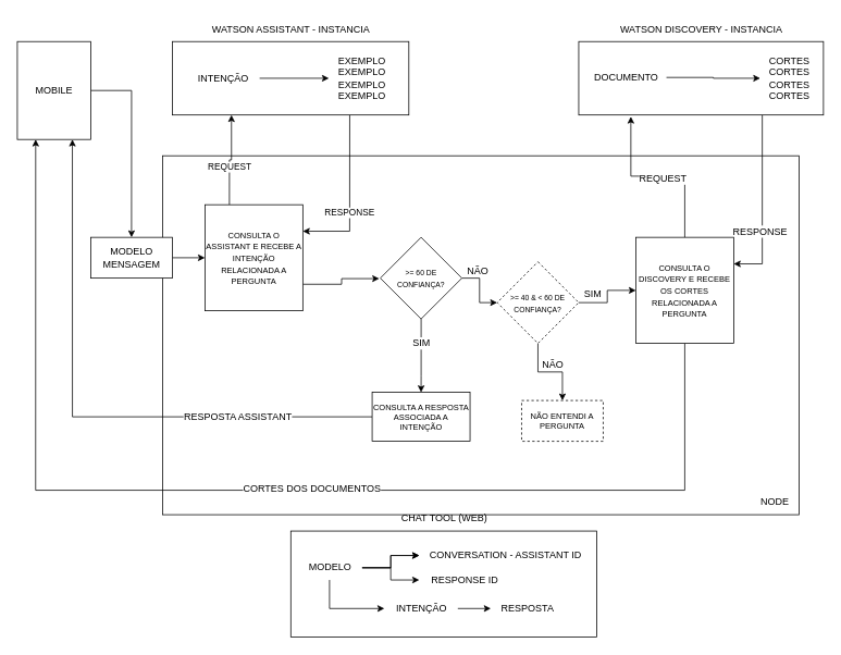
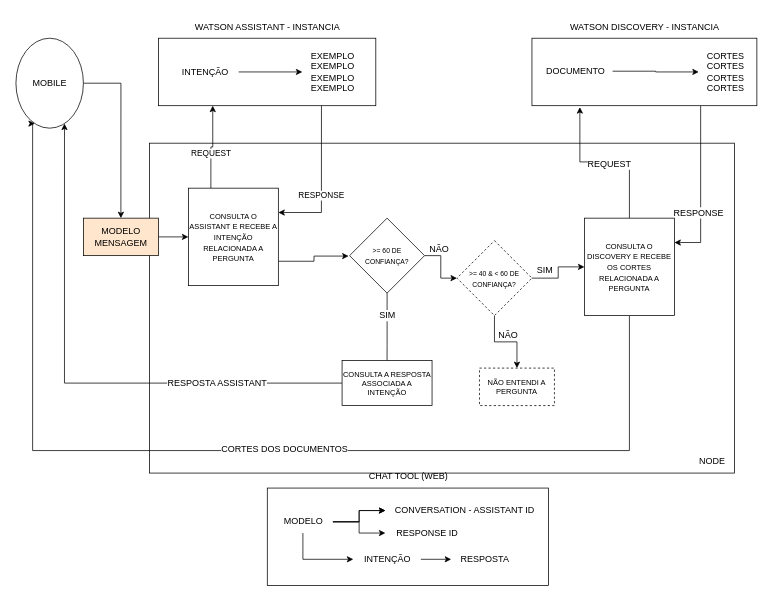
  <mxCell id="0" />
  <mxCell id="1" parent="0" />
  <mxCell id="2" value="" style="rounded=0;whiteSpace=wrap;html=1;fontSize=12;" vertex="1" parent="1"><mxGeometry x="199" y="190" width="780" height="440" as="geometry" /></mxCell>
  <mxCell id="3" value="CHAT TOOL (WEB)" style="text;html=1;align=center;verticalAlign=middle;resizable=0;points=[];autosize=1;strokeColor=none;fillColor=none;" vertex="1" parent="1"><mxGeometry x="478.5" y="620" width="130" height="30" as="geometry" /></mxCell>
  <mxCell id="4" style="edgeStyle=orthogonalEdgeStyle;rounded=0;orthogonalLoop=1;jettySize=auto;html=1;exitX=0.75;exitY=1;exitDx=0;exitDy=0;entryX=1;entryY=0.25;entryDx=0;entryDy=0;" edge="1" parent="1" source="6" target="33"><mxGeometry relative="1" as="geometry" /></mxCell>
  <mxCell id="5" value="RESPONSE" style="edgeLabel;html=1;align=center;verticalAlign=middle;resizable=0;points=[];" vertex="1" connectable="0" parent="4"><mxGeometry x="0.198" y="-1" relative="1" as="geometry"><mxPoint as="offset" /></mxGeometry></mxCell>
  <mxCell id="6" value="" style="rounded=0;whiteSpace=wrap;html=1;align=left;" vertex="1" parent="1"><mxGeometry x="210.75" y="50" width="290" height="90" as="geometry" /></mxCell>
  <mxCell id="7" value="WATSON ASSISTANT - INSTANCIA" style="text;html=1;align=center;verticalAlign=middle;resizable=0;points=[];autosize=1;strokeColor=none;fillColor=none;" vertex="1" parent="1"><mxGeometry x="245.75" y="20" width="220" height="30" as="geometry" /></mxCell>
  <mxCell id="8" style="edgeStyle=orthogonalEdgeStyle;rounded=0;orthogonalLoop=1;jettySize=auto;html=1;exitX=0.75;exitY=1;exitDx=0;exitDy=0;fontSize=12;entryX=1;entryY=0.25;entryDx=0;entryDy=0;" edge="1" parent="1" source="10" target="49"><mxGeometry relative="1" as="geometry"><mxPoint x="935.25" y="330" as="targetPoint" /></mxGeometry></mxCell>
  <mxCell id="9" value="RESPONSE" style="edgeLabel;html=1;align=center;verticalAlign=middle;resizable=0;points=[];fontSize=12;" vertex="1" connectable="0" parent="8"><mxGeometry x="0.309" y="-4" relative="1" as="geometry"><mxPoint as="offset" /></mxGeometry></mxCell>
  <mxCell id="10" value="" style="rounded=0;whiteSpace=wrap;html=1;" vertex="1" parent="1"><mxGeometry x="709" y="50" width="300" height="90" as="geometry" /></mxCell>
  <mxCell id="11" value="WATSON DISCOVERY - INSTANCIA" style="text;html=1;align=center;verticalAlign=middle;resizable=0;points=[];autosize=1;strokeColor=none;fillColor=none;" vertex="1" parent="1"><mxGeometry x="749" y="20" width="220" height="30" as="geometry" /></mxCell>
  <mxCell id="12" value="" style="rounded=0;whiteSpace=wrap;html=1;" vertex="1" parent="1"><mxGeometry x="356" y="650" width="375" height="130" as="geometry" /></mxCell>
  <mxCell id="13" value="" style="edgeStyle=orthogonalEdgeStyle;rounded=0;orthogonalLoop=1;jettySize=auto;html=1;" edge="1" parent="1" source="14" target="15"><mxGeometry relative="1" as="geometry" /></mxCell>
  <mxCell id="14" value="DOCUMENTO" style="text;html=1;align=center;verticalAlign=middle;resizable=0;points=[];autosize=1;strokeColor=none;fillColor=none;" vertex="1" parent="1"><mxGeometry x="716.5" y="79" width="100" height="30" as="geometry" /></mxCell>
  <mxCell id="15" value="CORTES&lt;br&gt;CORTES&lt;br&gt;CORTES&lt;br&gt;CORTES" style="text;html=1;align=center;verticalAlign=middle;resizable=0;points=[];autosize=1;strokeColor=none;fillColor=none;" vertex="1" parent="1"><mxGeometry x="931.5" y="60" width="70" height="70" as="geometry" /></mxCell>
  <mxCell id="16" value="" style="edgeStyle=orthogonalEdgeStyle;rounded=0;orthogonalLoop=1;jettySize=auto;html=1;" edge="1" parent="1" source="17" target="18"><mxGeometry relative="1" as="geometry" /></mxCell>
  <mxCell id="17" value="INTENÇÃO" style="text;html=1;align=center;verticalAlign=middle;resizable=0;points=[];autosize=1;strokeColor=none;fillColor=none;" vertex="1" parent="1"><mxGeometry x="227.75" y="80" width="90" height="30" as="geometry" /></mxCell>
  <mxCell id="18" value="EXEMPLO&lt;br&gt;EXEMPLO&lt;br&gt;EXEMPLO&lt;br&gt;EXEMPLO" style="text;html=1;align=center;verticalAlign=middle;resizable=0;points=[];autosize=1;strokeColor=none;fillColor=none;" vertex="1" parent="1"><mxGeometry x="402.75" y="60" width="80" height="70" as="geometry" /></mxCell>
  <mxCell id="19" value="" style="edgeStyle=orthogonalEdgeStyle;rounded=0;orthogonalLoop=1;jettySize=auto;html=1;" edge="1" parent="1" source="23" target="24"><mxGeometry relative="1" as="geometry" /></mxCell>
  <mxCell id="20" value="" style="edgeStyle=orthogonalEdgeStyle;rounded=0;orthogonalLoop=1;jettySize=auto;html=1;" edge="1" parent="1" source="23" target="24"><mxGeometry relative="1" as="geometry" /></mxCell>
  <mxCell id="21" style="edgeStyle=orthogonalEdgeStyle;rounded=0;orthogonalLoop=1;jettySize=auto;html=1;" edge="1" parent="1" source="23" target="25"><mxGeometry relative="1" as="geometry" /></mxCell>
  <mxCell id="22" style="edgeStyle=orthogonalEdgeStyle;rounded=0;orthogonalLoop=1;jettySize=auto;html=1;fontSize=12;" edge="1" parent="1" source="23" target="43"><mxGeometry relative="1" as="geometry"><Array as="points"><mxPoint x="403" y="745" /></Array></mxGeometry></mxCell>
  <mxCell id="23" value="MODELO" style="text;html=1;align=center;verticalAlign=middle;resizable=0;points=[];autosize=1;strokeColor=none;fillColor=none;" vertex="1" parent="1"><mxGeometry x="363.5" y="680" width="80" height="30" as="geometry" /></mxCell>
  <mxCell id="24" value="CONVERSATION - ASSISTANT ID" style="text;html=1;align=center;verticalAlign=middle;resizable=0;points=[];autosize=1;strokeColor=none;fillColor=none;" vertex="1" parent="1"><mxGeometry x="513.5" y="665" width="210" height="30" as="geometry" /></mxCell>
  <mxCell id="25" value="RESPONSE ID" style="text;html=1;align=center;verticalAlign=middle;resizable=0;points=[];autosize=1;strokeColor=none;fillColor=none;" vertex="1" parent="1"><mxGeometry x="513.5" y="695" width="110" height="30" as="geometry" /></mxCell>
  <mxCell id="26" style="edgeStyle=orthogonalEdgeStyle;rounded=0;orthogonalLoop=1;jettySize=auto;html=1;exitX=1;exitY=0.5;exitDx=0;exitDy=0;entryX=0.5;entryY=0;entryDx=0;entryDy=0;" edge="1" parent="1" source="27" target="29"><mxGeometry relative="1" as="geometry" /></mxCell>
- <mxCell id="27" value="MOBILE" style="rounded=0;whiteSpace=wrap;html=1;" vertex="1" parent="1"><mxGeometry x="20.75" y="50" width="90" height="120" as="geometry" /></mxCell>
+ <mxCell id="27" value="MOBILE" style="ellipse;whiteSpace=wrap;html=1;" vertex="1" parent="1"><mxGeometry x="20.75" y="50" width="90" height="120" as="geometry" /></mxCell>
  <mxCell id="28" style="edgeStyle=orthogonalEdgeStyle;rounded=0;orthogonalLoop=1;jettySize=auto;html=1;entryX=0;entryY=0.5;entryDx=0;entryDy=0;" edge="1" parent="1" source="29" target="33"><mxGeometry relative="1" as="geometry" /></mxCell>
- <mxCell id="29" value="MODELO&lt;br&gt;MENSAGEM" style="rounded=0;whiteSpace=wrap;html=1;" vertex="1" parent="1"><mxGeometry x="110.75" y="290" width="100" height="50" as="geometry" /></mxCell>
+ <mxCell id="29" value="MODELO&lt;br&gt;MENSAGEM" style="rounded=0;whiteSpace=wrap;html=1;fillColor=#ffe6cc;" vertex="1" parent="1"><mxGeometry x="110.75" y="290" width="100" height="50" as="geometry" /></mxCell>
  <mxCell id="30" style="edgeStyle=orthogonalEdgeStyle;rounded=0;orthogonalLoop=1;jettySize=auto;html=1;exitX=0.25;exitY=0;exitDx=0;exitDy=0;entryX=0.25;entryY=1;entryDx=0;entryDy=0;" edge="1" parent="1" source="33" target="6"><mxGeometry relative="1" as="geometry" /></mxCell>
  <mxCell id="31" value="REQUEST" style="edgeLabel;html=1;align=center;verticalAlign=middle;resizable=0;points=[];" vertex="1" connectable="0" parent="30"><mxGeometry x="-0.171" relative="1" as="geometry"><mxPoint as="offset" /></mxGeometry></mxCell>
  <mxCell id="32" style="edgeStyle=orthogonalEdgeStyle;rounded=0;orthogonalLoop=1;jettySize=auto;html=1;exitX=1;exitY=0.75;exitDx=0;exitDy=0;entryX=-0.013;entryY=0.506;entryDx=0;entryDy=0;entryPerimeter=0;" edge="1" parent="1" source="33" target="38"><mxGeometry relative="1" as="geometry"><mxPoint x="480.75" y="370" as="targetPoint" /></mxGeometry></mxCell>
  <mxCell id="33" value="&lt;font style=&quot;font-size: 10px;&quot;&gt;CONSULTA O ASSISTANT E RECEBE A INTENÇÃO RELACIONADA A PERGUNTA&lt;/font&gt;" style="whiteSpace=wrap;html=1;" vertex="1" parent="1"><mxGeometry x="250.75" y="250" width="120" height="130" as="geometry" /></mxCell>
- <mxCell id="34" style="edgeStyle=orthogonalEdgeStyle;rounded=0;orthogonalLoop=1;jettySize=auto;html=1;fontSize=12;entryX=0.5;entryY=0;entryDx=0;entryDy=0;" edge="1" parent="1" source="38" target="41"><mxGeometry relative="1" as="geometry"><mxPoint x="515.75" y="450" as="targetPoint" /><Array as="points"><mxPoint x="515.75" y="460" /><mxPoint x="515.75" y="460" /></Array></mxGeometry></mxCell>
+ <mxCell id="34" style="edgeStyle=orthogonalEdgeStyle;rounded=0;orthogonalLoop=1;jettySize=auto;html=1;fontSize=12;entryX=0.5;entryY=0;entryDx=0;entryDy=0;endArrow=none;" edge="1" parent="1" source="38" target="41"><mxGeometry relative="1" as="geometry"><mxPoint x="515.75" y="450" as="targetPoint" /><Array as="points"><mxPoint x="515.75" y="460" /><mxPoint x="515.75" y="460" /></Array></mxGeometry></mxCell>
  <mxCell id="35" value="SIM" style="edgeLabel;html=1;align=center;verticalAlign=middle;resizable=0;points=[];fontSize=12;" vertex="1" connectable="0" parent="34"><mxGeometry x="0.259" y="1" relative="1" as="geometry"><mxPoint x="-1" y="-27" as="offset" /></mxGeometry></mxCell>
  <mxCell id="36" style="edgeStyle=orthogonalEdgeStyle;rounded=0;orthogonalLoop=1;jettySize=auto;html=1;entryX=0;entryY=0.5;entryDx=0;entryDy=0;fontSize=12;" edge="1" parent="1" source="38" target="55"><mxGeometry relative="1" as="geometry" /></mxCell>
  <mxCell id="37" value="NÃO" style="edgeLabel;html=1;align=center;verticalAlign=middle;resizable=0;points=[];fontSize=12;" vertex="1" connectable="0" parent="36"><mxGeometry x="-0.235" y="2" relative="1" as="geometry"><mxPoint x="-5" y="-16" as="offset" /></mxGeometry></mxCell>
  <mxCell id="38" value="&lt;font style=&quot;font-size: 9px;&quot;&gt;&amp;gt;= 60 DE CONFIANÇA?&lt;/font&gt;" style="rhombus;whiteSpace=wrap;html=1;" vertex="1" parent="1"><mxGeometry x="465.75" y="290" width="100" height="100" as="geometry" /></mxCell>
  <mxCell id="39" style="edgeStyle=orthogonalEdgeStyle;rounded=0;orthogonalLoop=1;jettySize=auto;html=1;entryX=0.75;entryY=1;entryDx=0;entryDy=0;fontSize=12;" edge="1" parent="1" source="41" target="27"><mxGeometry relative="1" as="geometry" /></mxCell>
  <mxCell id="40" value="RESPOSTA ASSISTANT" style="edgeLabel;html=1;align=center;verticalAlign=middle;resizable=0;points=[];fontSize=12;" vertex="1" connectable="0" parent="39"><mxGeometry x="-0.587" y="3" relative="1" as="geometry"><mxPoint x="-19" y="-3" as="offset" /></mxGeometry></mxCell>
  <mxCell id="41" value="CONSULTA A RESPOSTA ASSOCIADA A INTENÇÃO" style="whiteSpace=wrap;html=1;fontSize=10;" vertex="1" parent="1"><mxGeometry x="455.75" y="480" width="120" height="60" as="geometry" /></mxCell>
  <mxCell id="42" value="" style="edgeStyle=orthogonalEdgeStyle;rounded=0;orthogonalLoop=1;jettySize=auto;html=1;fontSize=10;" edge="1" parent="1" source="43" target="44"><mxGeometry relative="1" as="geometry" /></mxCell>
  <mxCell id="43" value="INTENÇÃO" style="text;html=1;align=center;verticalAlign=middle;resizable=0;points=[];autosize=1;strokeColor=none;fillColor=none;" vertex="1" parent="1"><mxGeometry x="470.75" y="730" width="90" height="30" as="geometry" /></mxCell>
  <mxCell id="44" value="&lt;font style=&quot;font-size: 12px;&quot;&gt;RESPOSTA&lt;/font&gt;" style="text;html=1;align=center;verticalAlign=middle;resizable=0;points=[];autosize=1;strokeColor=none;fillColor=none;fontSize=10;" vertex="1" parent="1"><mxGeometry x="601.25" y="730" width="90" height="30" as="geometry" /></mxCell>
  <mxCell id="45" style="edgeStyle=orthogonalEdgeStyle;rounded=0;orthogonalLoop=1;jettySize=auto;html=1;entryX=0.213;entryY=1.022;entryDx=0;entryDy=0;entryPerimeter=0;fontSize=12;" edge="1" parent="1" source="49" target="10"><mxGeometry relative="1" as="geometry" /></mxCell>
  <mxCell id="46" value="REQUEST" style="edgeLabel;html=1;align=center;verticalAlign=middle;resizable=0;points=[];fontSize=12;" vertex="1" connectable="0" parent="45"><mxGeometry x="-0.049" y="2" relative="1" as="geometry"><mxPoint x="-1" as="offset" /></mxGeometry></mxCell>
  <mxCell id="47" style="edgeStyle=orthogonalEdgeStyle;rounded=0;orthogonalLoop=1;jettySize=auto;html=1;fontSize=12;entryX=0.25;entryY=1;entryDx=0;entryDy=0;exitX=0.5;exitY=1;exitDx=0;exitDy=0;" edge="1" parent="1" source="49" target="27"><mxGeometry relative="1" as="geometry"><mxPoint x="720.25" y="580" as="targetPoint" /><Array as="points"><mxPoint x="839" y="600" /><mxPoint x="43" y="600" /></Array></mxGeometry></mxCell>
  <mxCell id="48" value="CORTES DOS DOCUMENTOS" style="edgeLabel;html=1;align=center;verticalAlign=middle;resizable=0;points=[];fontSize=12;" vertex="1" connectable="0" parent="47"><mxGeometry x="-0.093" y="-3" relative="1" as="geometry"><mxPoint x="1" as="offset" /></mxGeometry></mxCell>
  <mxCell id="49" value="&lt;font style=&quot;font-size: 10px;&quot;&gt;CONSULTA O DISCOVERY E RECEBE OS CORTES RELACIONADA A PERGUNTA&lt;/font&gt;" style="whiteSpace=wrap;html=1;" vertex="1" parent="1"><mxGeometry x="779" y="290" width="120" height="130" as="geometry" /></mxCell>
  <mxCell id="50" value="NODE" style="text;html=1;align=center;verticalAlign=middle;resizable=0;points=[];autosize=1;strokeColor=none;fillColor=none;fontSize=12;" vertex="1" parent="1"><mxGeometry x="919" y="600" width="60" height="30" as="geometry" /></mxCell>
  <mxCell id="51" style="edgeStyle=orthogonalEdgeStyle;rounded=0;orthogonalLoop=1;jettySize=auto;html=1;entryX=0;entryY=0.5;entryDx=0;entryDy=0;fontSize=12;" edge="1" parent="1" source="55" target="49"><mxGeometry relative="1" as="geometry" /></mxCell>
  <mxCell id="52" value="SIM" style="edgeLabel;html=1;align=center;verticalAlign=middle;resizable=0;points=[];fontSize=12;" vertex="1" connectable="0" parent="51"><mxGeometry x="-0.394" relative="1" as="geometry"><mxPoint x="-10" y="-11" as="offset" /></mxGeometry></mxCell>
  <mxCell id="53" style="edgeStyle=orthogonalEdgeStyle;rounded=0;orthogonalLoop=1;jettySize=auto;html=1;entryX=0.5;entryY=0;entryDx=0;entryDy=0;fontSize=12;" edge="1" parent="1" source="55" target="56"><mxGeometry relative="1" as="geometry" /></mxCell>
  <mxCell id="54" value="NÃO" style="edgeLabel;html=1;align=center;verticalAlign=middle;resizable=0;points=[];fontSize=12;" vertex="1" connectable="0" parent="53"><mxGeometry x="-0.085" y="4" relative="1" as="geometry"><mxPoint x="6" y="-6" as="offset" /></mxGeometry></mxCell>
  <mxCell id="55" value="&lt;font style=&quot;font-size: 9px;&quot;&gt;&amp;gt;= 40 &amp;amp; &amp;lt; 60 DE CONFIANÇA?&lt;/font&gt;" style="rhombus;whiteSpace=wrap;html=1;dashed=1;" vertex="1" parent="1"><mxGeometry x="609" y="320" width="100" height="100" as="geometry" /></mxCell>
  <mxCell id="56" value="NÃO ENTENDI A PERGUNTA" style="whiteSpace=wrap;html=1;fontSize=10;dashed=1;" vertex="1" parent="1"><mxGeometry x="639" y="490" width="100" height="50" as="geometry" /></mxCell>
